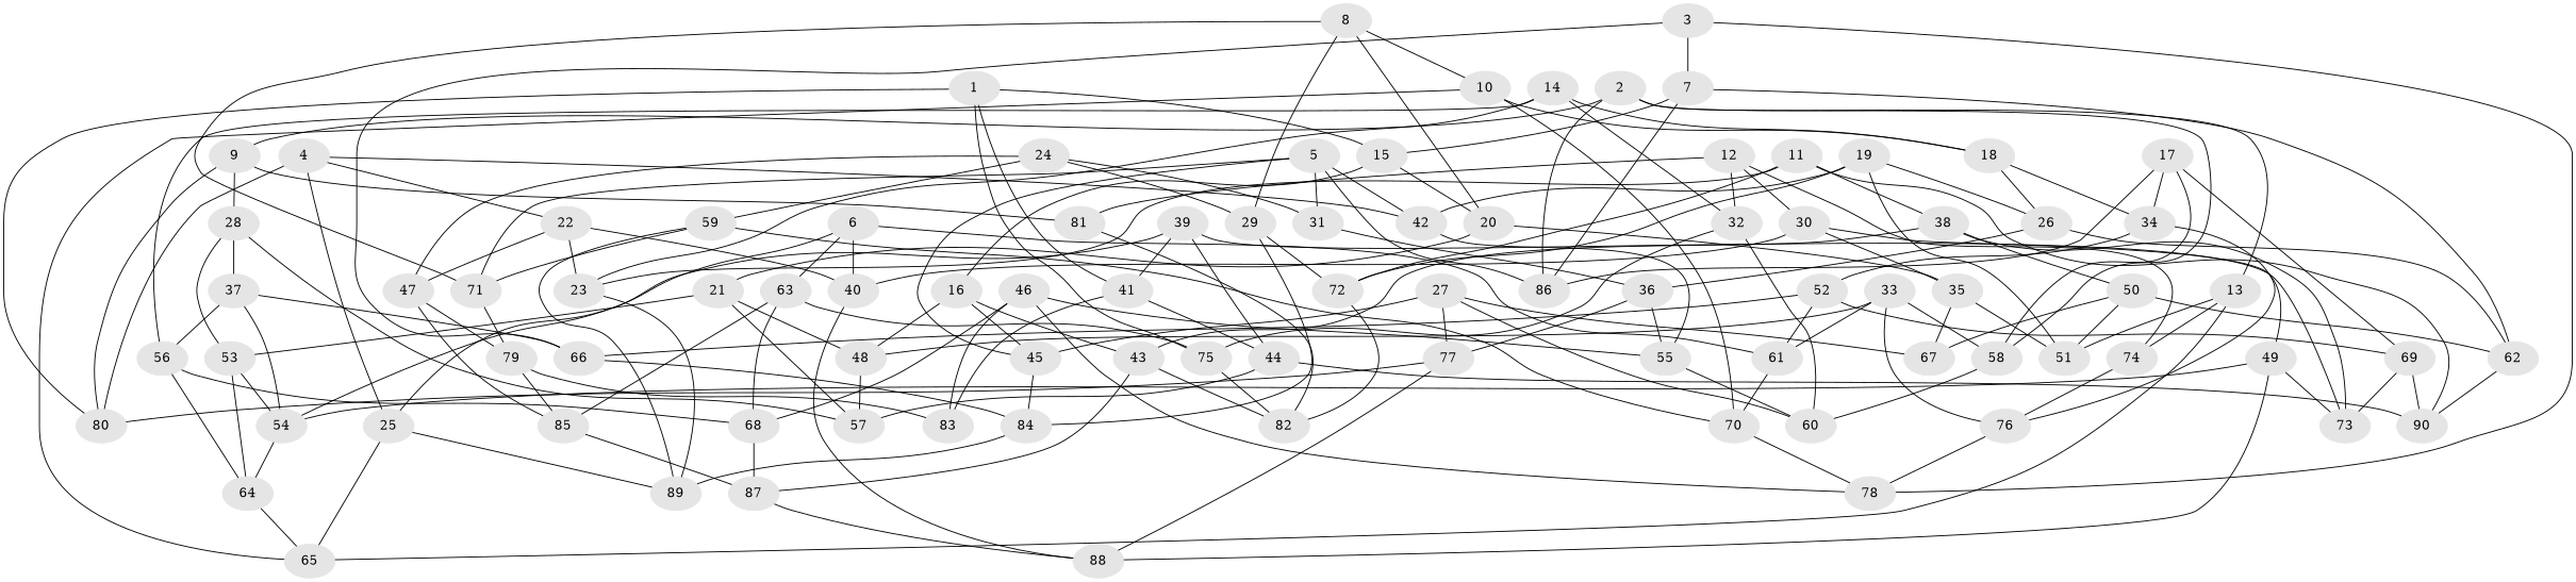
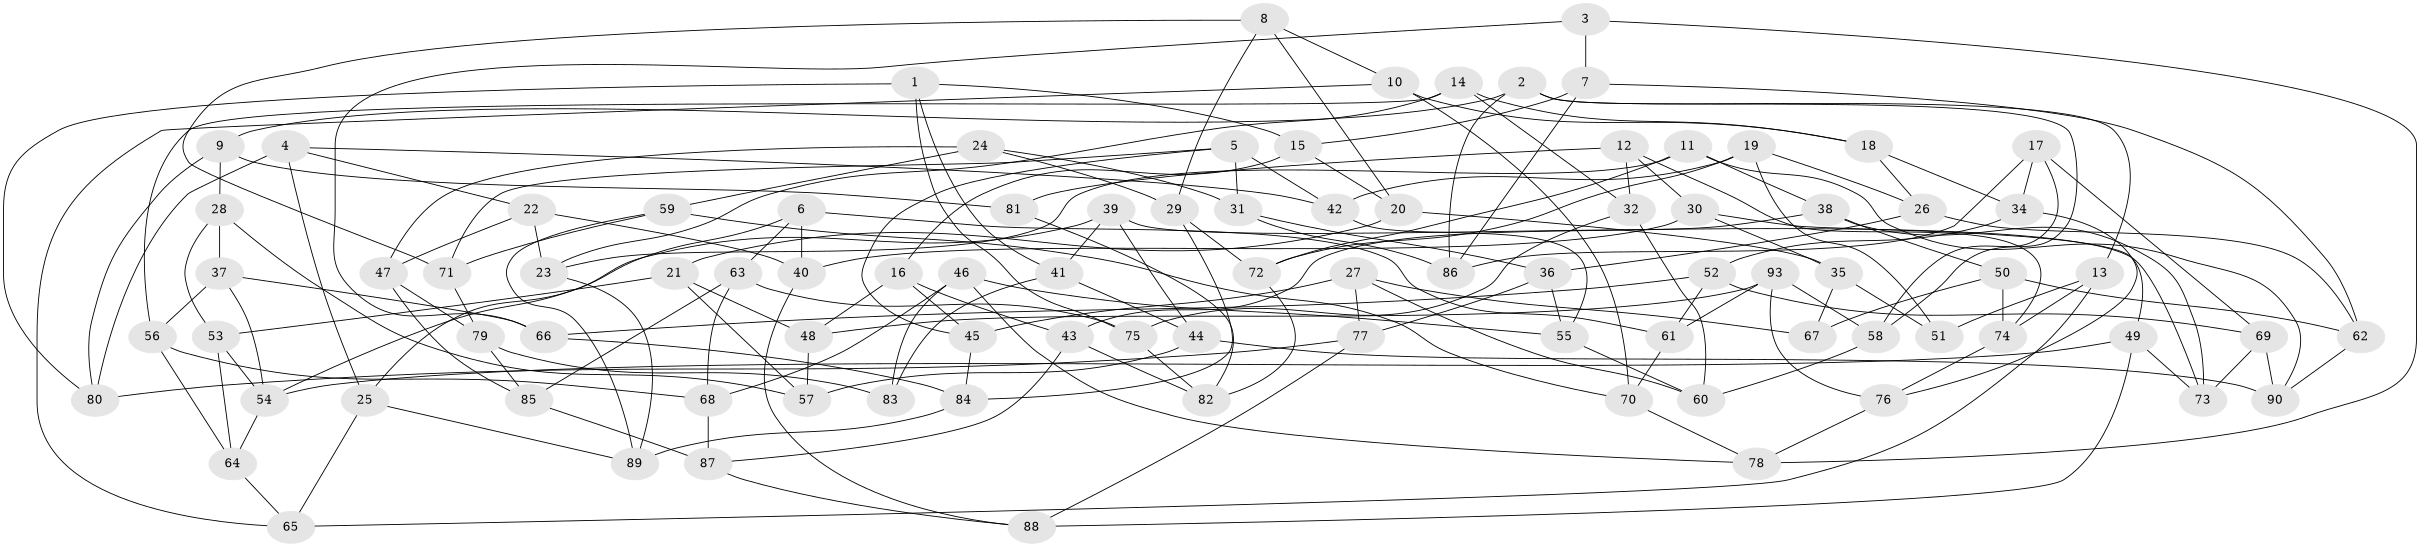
  graph {
    node [color=gray90 style=filled]
    1
    15
    41
    75
    80
    20
    16
    83
    44
    82
    2
    9
    13
    58
    86
    28
    81
    65
    74
    51
    60
    3
    7
    66
    78
    62
    84
    4
    22
    25
    42
    40
    23
    47
    89
    55
    5
    31
    45
    71
    36
    79
    6
    61
    63
    88
    70
    68
    85
    90
    8
    10
    29
    18
    21
    35
    72
    53
    57
    37
    34
    26
    11
    38
    43
    50
    73
    12
    30
    32
    49
    76
    14
    56
    64
    48
    87
    17
    69
    52
    19
    67
    54
    24
    59
    77
    27
-   33
+   33 [label=93]
    39
    46
    1 -- 15
    1 -- 41
    1 -- 75
    1 -- 80
    15 -- 20
    15 -- 16
    41 -- 83
    41 -- 44
    75 -- 82
    20 -- 21
    20 -- 35
    16 -- 45
    16 -- 43
    16 -- 48
    44 -- 90
    44 -- 57
    2 -- 9
    2 -- 13
    2 -- 58
    2 -- 86
    9 -- 80
    9 -- 28
    9 -- 81
    13 -- 65
    13 -- 74
    13 -- 51
    58 -- 60
    28 -- 53
    28 -- 57
    28 -- 37
    81 -- 82
    74 -- 76
    3 -- 7
    3 -- 66
    3 -- 78
    7 -- 15
    7 -- 86
    7 -- 62
    66 -- 84
    62 -- 90
    84 -- 89
    4 -- 80
    4 -- 22
    4 -- 25
    4 -- 42
    22 -- 40
    22 -- 23
    22 -- 47
    25 -- 65
    25 -- 89
    42 -- 55
    40 -- 88
    23 -- 89
    47 -- 79
    47 -- 85
    55 -- 60
    5 -- 42
    5 -- 31
    5 -- 45
    5 -- 71
-   5 -- 86
+   31 -- 86
    31 -- 36
    45 -- 84
    71 -- 79
    36 -- 55
    36 -- 77
    79 -- 83
    79 -- 85
    6 -- 25
    6 -- 40
    6 -- 61
    6 -- 63
    61 -- 70
    63 -- 75
    63 -- 68
    63 -- 85
    70 -- 78
    68 -- 87
    85 -- 87
    8 -- 20
    8 -- 71
    8 -- 10
    8 -- 29
    10 -- 65
    10 -- 70
    10 -- 18
    29 -- 84
    29 -- 72
    18 -- 34
    18 -- 26
    21 -- 53
    21 -- 57
    21 -- 48
    35 -- 51
    35 -- 67
    72 -- 82
    53 -- 64
    53 -- 54
    37 -- 66
    37 -- 56
    37 -- 54
    34 -- 76
    34 -- 52
    26 -- 62
    26 -- 36
    11 -- 23
    11 -- 90
    11 -- 72
    11 -- 38
    38 -- 43
    38 -- 50
    38 -- 73
    43 -- 82
    43 -- 87
-   50 -- 51
+   50 -- 74
    50 -- 62
    50 -- 67
    12 -- 81
    12 -- 74
    12 -- 30
    12 -- 32
    30 -- 40
    30 -- 35
    30 -- 49
    32 -- 75
    32 -- 60
    49 -- 88
    49 -- 73
    49 -- 54
    76 -- 78
    14 -- 23
    14 -- 18
    14 -- 32
    14 -- 56
    56 -- 68
    56 -- 64
    64 -- 65
    48 -- 57
    87 -- 88
    17 -- 58
    17 -- 86
    17 -- 34
    17 -- 69
    69 -- 90
    69 -- 73
    52 -- 66
    52 -- 61
    52 -- 69
    19 -- 51
    19 -- 42
    19 -- 72
    19 -- 26
    54 -- 64
    24 -- 47
    24 -- 31
    24 -- 29
    24 -- 59
    59 -- 89
    59 -- 71
    59 -- 70
    77 -- 80
    77 -- 88
    27 -- 60
    27 -- 45
    27 -- 67
    27 -- 77
    33 -- 58
    33 -- 61
    33 -- 76
    33 -- 48
    39 -- 41
    39 -- 44
    39 -- 73
    39 -- 54
    46 -- 83
    46 -- 78
    46 -- 55
    46 -- 68
  }
